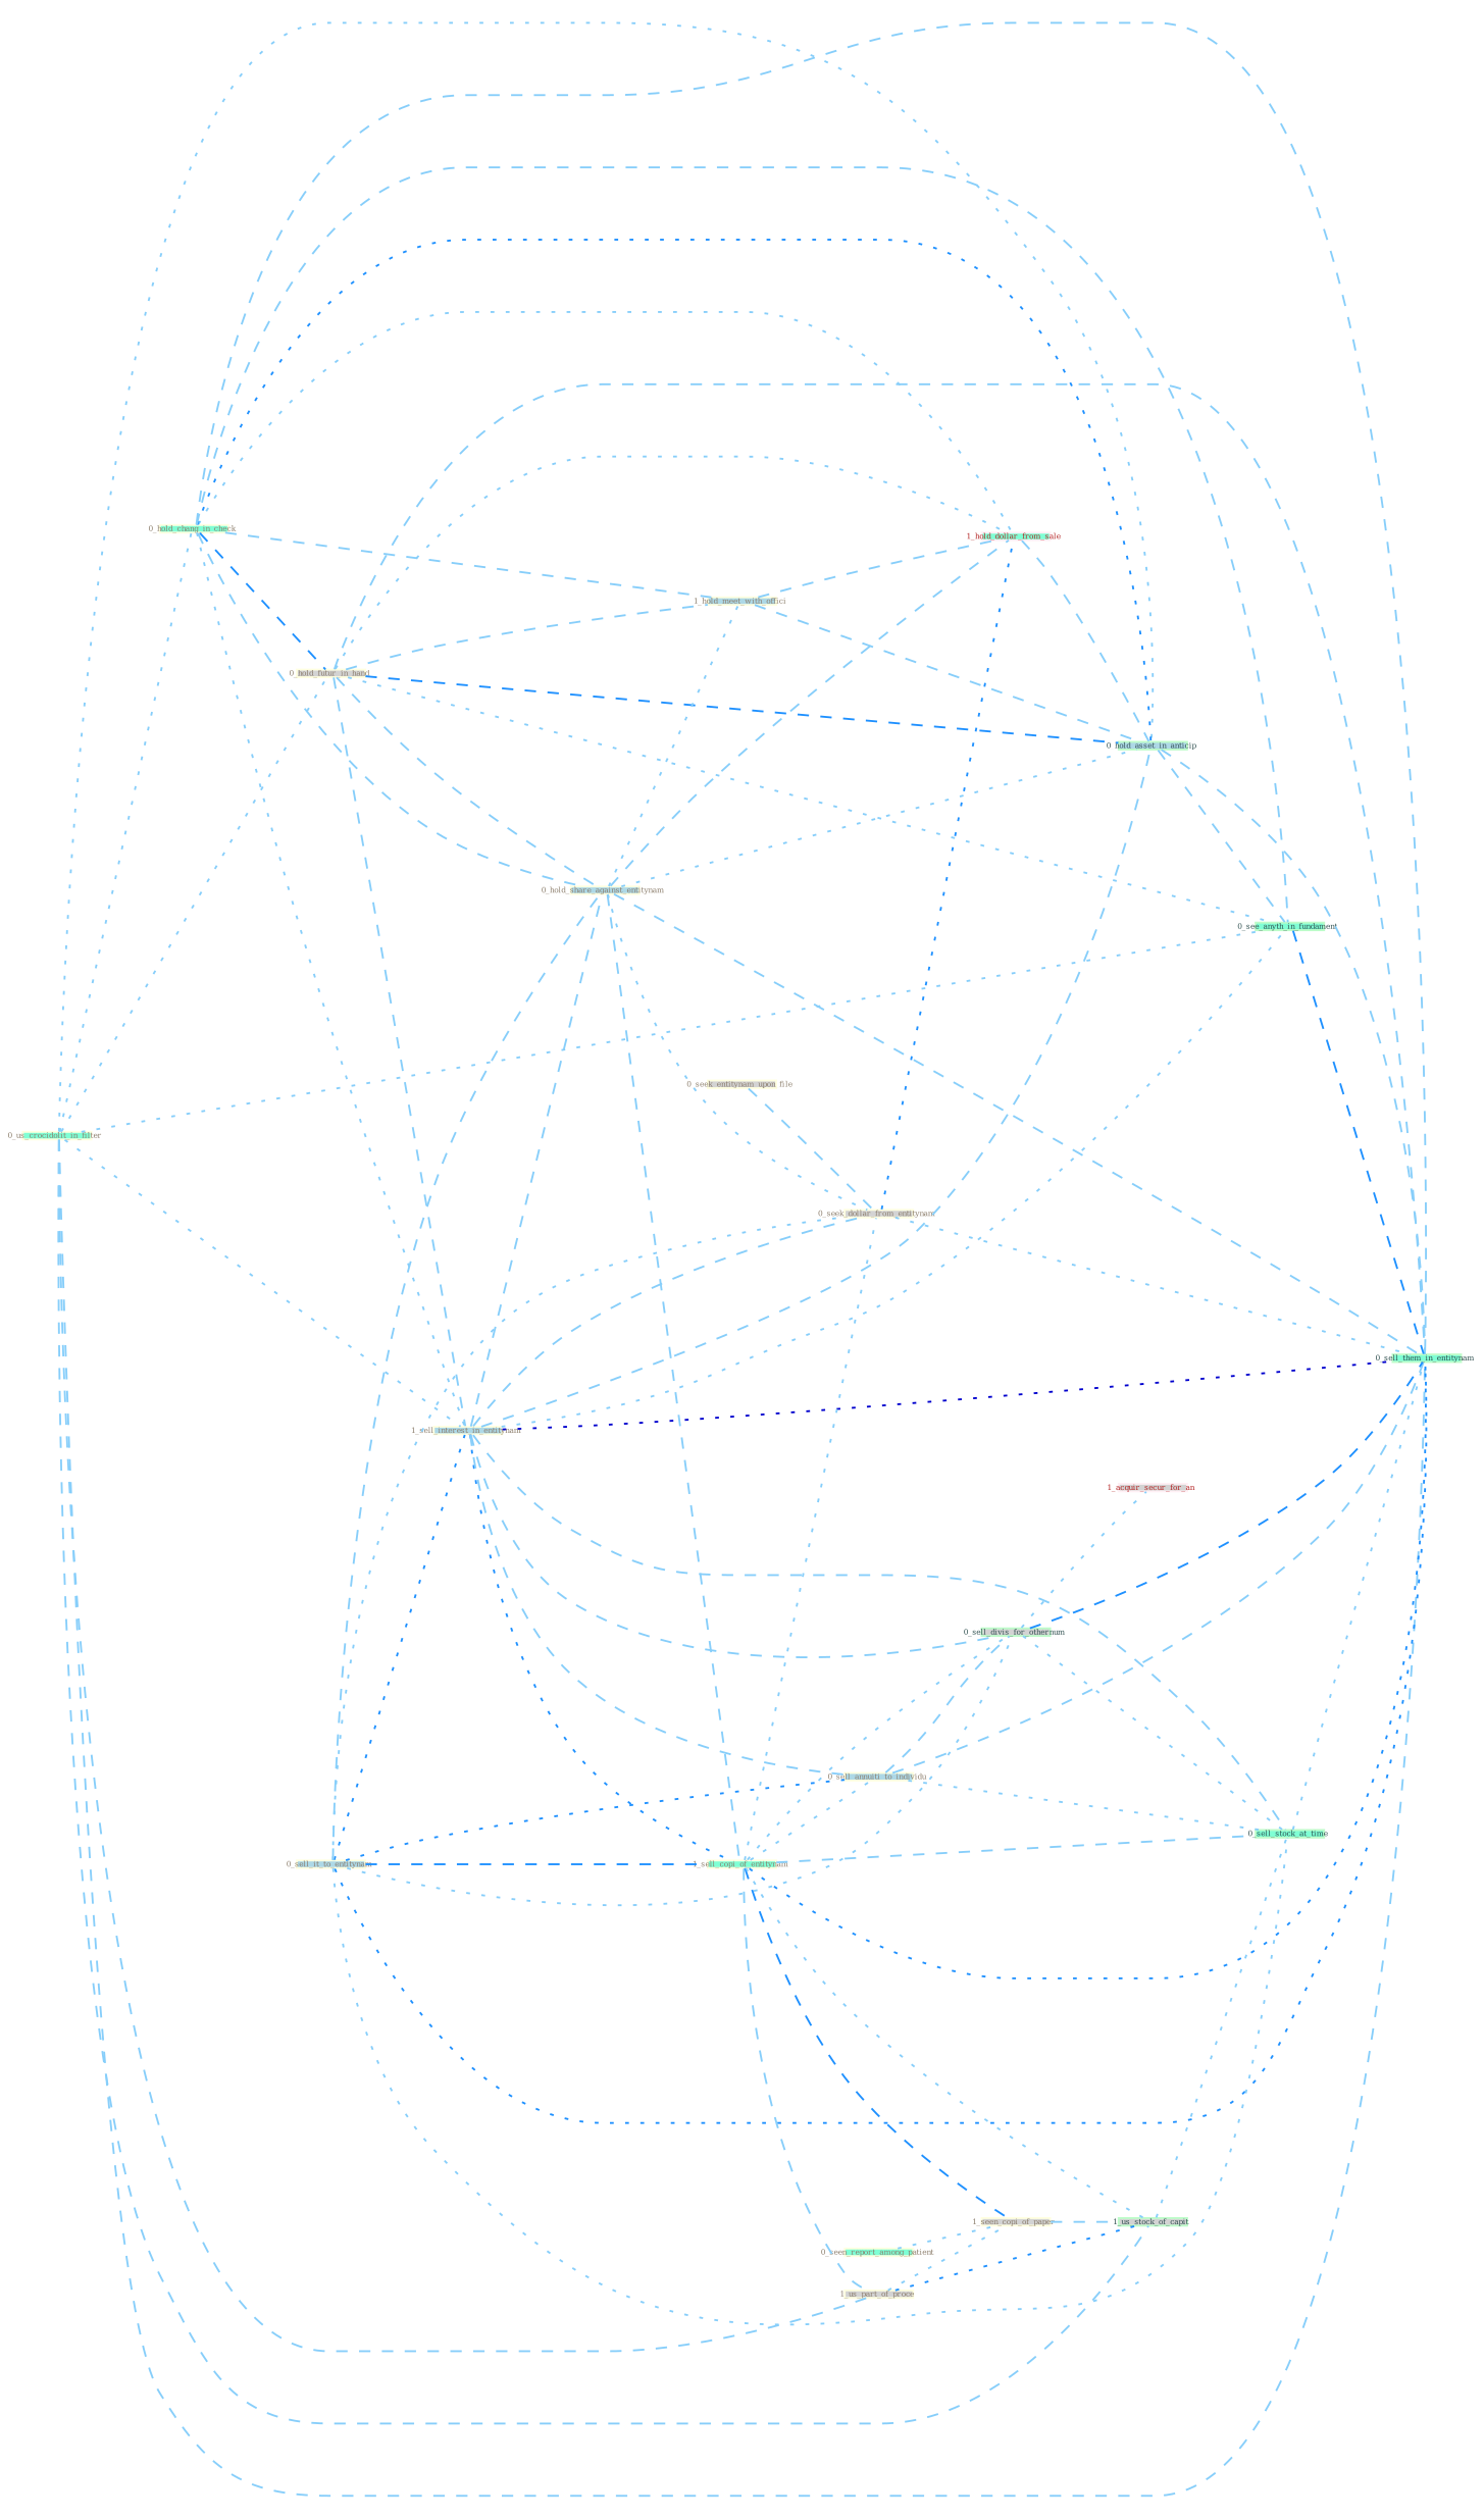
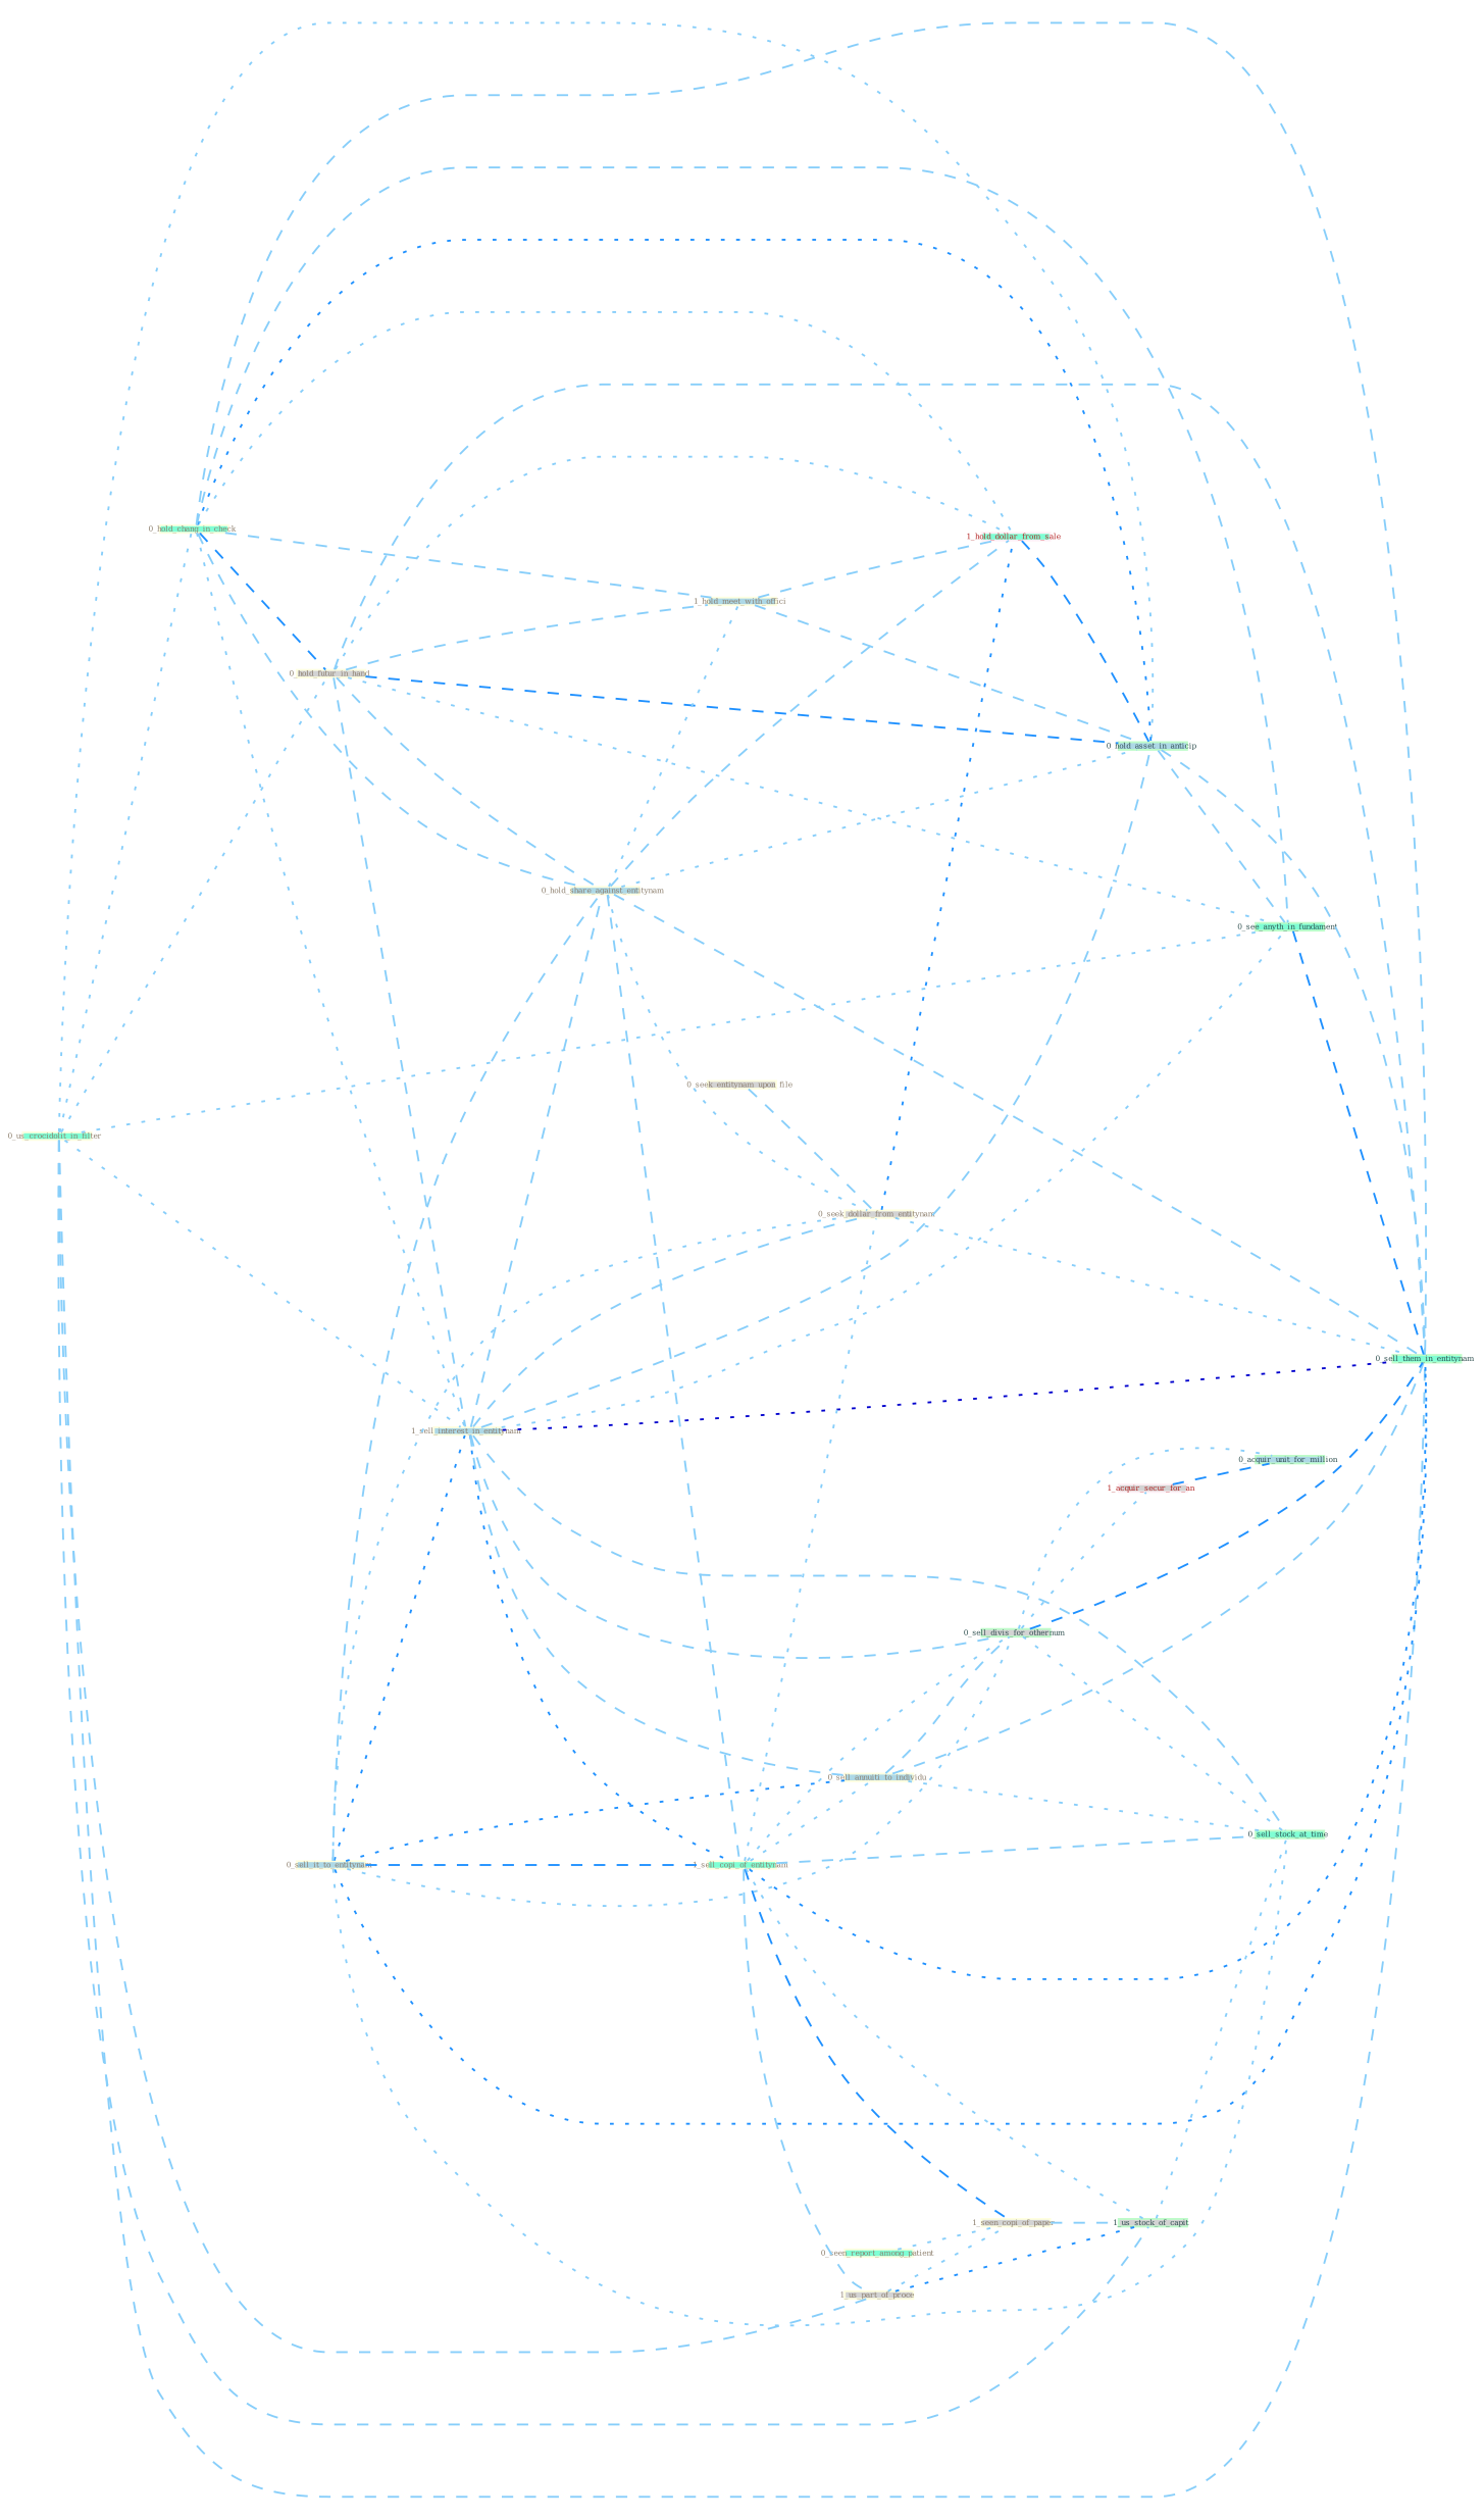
  graph {
    rankdir=LR
    node [color="#ffffe0" fillcolor=aquamarine fixedsize=true fontcolor="#8b7d6b" fontsize=4 shape=polygon style=filled]
    edge [color="#87cefa" style=dashed w=1]
    "0_us_crocidolit_in_filter " [height=.06 width=.5]
    "0_hold_chang_in_check " [height=.06 width=.5]
    "0_hold_futur_in_hand " [fillcolor=lightgrey height=.06 width=.5]
    "0_seen_report_among_patient " [height=.06 width=.5]
    "0_sell_it_to_entitynam " [fillcolor=lightblue height=.06 width=.5]
    "1_sell_interest_in_entitynam " [fillcolor=lightblue height=.06 width=.5]
    "0_seek_entitynam_upon_file " [fillcolor=lightgrey height=.06 width=.5]
    "0_hold_share_against_entitynam " [fillcolor=lightblue height=.06 width=.5]
    "1_sell_copi_of_entitynam " [height=.06 width=.5]
    "0_seek_dollar_from_entitynam " [fillcolor=lightgrey height=.06 width=.5]
    "1_us_part_of_proce " [fillcolor=lightgrey height=.06 width=.5]
    "1_hold_meet_with_offici " [fillcolor=lightblue height=.06 width=.5]
    "1_seen_copi_of_paper " [fillcolor=lightgrey height=.06 width=.5]
    "0_sell_annuiti_to_individu " [fillcolor=lightblue height=.06 width=.5]
    "1_acquir_secur_for_an " [color="#fff0f5" fillcolor=lightgrey fontcolor="#b22222" height=.06 width=.5]
    "1_hold_dollar_from_sale " [color="#fff0f5" fontcolor="#b22222" height=.06 width=.5]
    "1_us_stock_of_capit " [color="#BDFCC9" fillcolor=lightgrey fontcolor="#2f4f4f" height=.06 width=.5]
    "0_hold_asset_in_anticip " [color="#BDFCC9" fillcolor=lightblue fontcolor="#2f4f4f" height=.06 width=.5]
    "0_see_anyth_in_fundament " [color="#BDFCC9" fontcolor="#2f4f4f" height=.06 width=.5]
    "0_sell_them_in_entitynam " [color="#BDFCC9" fontcolor="#2f4f4f" height=.06 width=.5]
    "0_sell_divis_for_othernum " [color="#BDFCC9" fillcolor=lightgrey fontcolor="#2f4f4f" height=.06 width=.5]
    "0_sell_stock_at_time " [color="#BDFCC9" fontcolor="#2f4f4f" height=.06 width=.5]
+   "0_acquir_unit_for_million " [color="#BDFCC9" fillcolor=lightblue fontcolor="#2f4f4f" height=.06 width=.5]
    subgraph sub_1 {
      "0_us_crocidolit_in_filter "
      "0_hold_chang_in_check "
      "0_hold_futur_in_hand "
      "0_seen_report_among_patient "
      "0_sell_it_to_entitynam "
      "1_sell_interest_in_entitynam "
      "0_seek_entitynam_upon_file "
      "0_hold_share_against_entitynam "
      "1_sell_copi_of_entitynam "
      "0_seek_dollar_from_entitynam "
      "1_us_part_of_proce "
      "1_hold_meet_with_offici "
      "1_seen_copi_of_paper "
      "0_sell_annuiti_to_individu "
    }
    subgraph sub_2 {
      "1_acquir_secur_for_an "
      "1_hold_dollar_from_sale "
    }
    "0_us_crocidolit_in_filter " -- "0_hold_chang_in_check " [style=dotted]
    "0_us_crocidolit_in_filter " -- "0_hold_futur_in_hand " [style=dotted]
    "0_us_crocidolit_in_filter " -- "1_sell_interest_in_entitynam " [style=dotted]
    "0_us_crocidolit_in_filter " -- "1_us_part_of_proce "
    "0_us_crocidolit_in_filter " -- "1_us_stock_of_capit "
    "0_us_crocidolit_in_filter " -- "0_hold_asset_in_anticip " [style=dotted]
    "0_us_crocidolit_in_filter " -- "0_see_anyth_in_fundament " [style=dotted]
    "0_us_crocidolit_in_filter " -- "0_sell_them_in_entitynam "
    "0_hold_chang_in_check " -- "0_hold_futur_in_hand " [color="#1e90ff" w=2]
    "0_hold_chang_in_check " -- "1_sell_interest_in_entitynam " [style=dotted]
    "0_hold_chang_in_check " -- "0_hold_share_against_entitynam "
    "0_hold_chang_in_check " -- "1_hold_meet_with_offici "
    "0_hold_chang_in_check " -- "1_hold_dollar_from_sale " [style=dotted]
    "0_hold_chang_in_check " -- "0_hold_asset_in_anticip " [color="#1e90ff" style=dotted w=2]
    "0_hold_chang_in_check " -- "0_see_anyth_in_fundament "
    "0_hold_chang_in_check " -- "0_sell_them_in_entitynam "
    "0_hold_futur_in_hand " -- "1_sell_interest_in_entitynam "
    "0_hold_futur_in_hand " -- "0_hold_share_against_entitynam "
    "0_hold_futur_in_hand " -- "1_hold_meet_with_offici "
    "0_hold_futur_in_hand " -- "1_hold_dollar_from_sale " [style=dotted]
    "0_hold_futur_in_hand " -- "0_hold_asset_in_anticip " [color="#1e90ff" w=2]
    "0_hold_futur_in_hand " -- "0_see_anyth_in_fundament " [style=dotted]
    "0_hold_futur_in_hand " -- "0_sell_them_in_entitynam "
    "0_seen_report_among_patient " -- "1_seen_copi_of_paper " [style=dotted]
    "0_sell_it_to_entitynam " -- "1_sell_interest_in_entitynam " [color="#1e90ff" style=dotted w=2]
    "0_sell_it_to_entitynam " -- "0_hold_share_against_entitynam "
    "0_sell_it_to_entitynam " -- "1_sell_copi_of_entitynam " [color="#1e90ff" w=2]
    "0_sell_it_to_entitynam " -- "0_seek_dollar_from_entitynam " [style=dotted]
    "0_sell_it_to_entitynam " -- "0_sell_annuiti_to_individu " [color="#1e90ff" style=dotted w=2]
    "0_sell_it_to_entitynam " -- "0_sell_them_in_entitynam " [color="#1e90ff" style=dotted w=2]
    "0_sell_it_to_entitynam " -- "0_sell_divis_for_othernum " [style=dotted]
    "0_sell_it_to_entitynam " -- "0_sell_stock_at_time " [style=dotted]
    "1_sell_interest_in_entitynam " -- "0_hold_share_against_entitynam "
    "1_sell_interest_in_entitynam " -- "1_sell_copi_of_entitynam " [color="#1e90ff" style=dotted w=2]
    "1_sell_interest_in_entitynam " -- "0_seek_dollar_from_entitynam "
    "1_sell_interest_in_entitynam " -- "0_sell_annuiti_to_individu "
    "1_sell_interest_in_entitynam " -- "0_hold_asset_in_anticip "
    "1_sell_interest_in_entitynam " -- "0_see_anyth_in_fundament " [style=dotted]
    "1_sell_interest_in_entitynam " -- "0_sell_them_in_entitynam " [color="#0000cd" style=dotted w=3]
    "1_sell_interest_in_entitynam " -- "0_sell_divis_for_othernum "
    "1_sell_interest_in_entitynam " -- "0_sell_stock_at_time "
    "0_seek_entitynam_upon_file " -- "0_seek_dollar_from_entitynam "
    "0_hold_share_against_entitynam " -- "1_sell_copi_of_entitynam "
    "0_hold_share_against_entitynam " -- "0_seek_dollar_from_entitynam " [style=dotted]
    "0_hold_share_against_entitynam " -- "1_hold_meet_with_offici " [style=dotted]
    "0_hold_share_against_entitynam " -- "1_hold_dollar_from_sale "
    "0_hold_share_against_entitynam " -- "0_hold_asset_in_anticip " [style=dotted]
    "0_hold_share_against_entitynam " -- "0_sell_them_in_entitynam "
    "1_sell_copi_of_entitynam " -- "0_seek_dollar_from_entitynam " [style=dotted]
    "1_sell_copi_of_entitynam " -- "1_us_part_of_proce "
    "1_sell_copi_of_entitynam " -- "1_seen_copi_of_paper " [color="#1e90ff" w=2]
    "1_sell_copi_of_entitynam " -- "0_sell_annuiti_to_individu " [style=dotted]
    "1_sell_copi_of_entitynam " -- "1_us_stock_of_capit " [style=dotted]
    "1_sell_copi_of_entitynam " -- "0_sell_them_in_entitynam " [color="#1e90ff" style=dotted w=2]
    "1_sell_copi_of_entitynam " -- "0_sell_divis_for_othernum " [style=dotted]
    "1_sell_copi_of_entitynam " -- "0_sell_stock_at_time "
    "0_seek_dollar_from_entitynam " -- "1_hold_dollar_from_sale " [color="#1e90ff" style=dotted w=2]
    "0_seek_dollar_from_entitynam " -- "0_sell_them_in_entitynam " [style=dotted]
    "1_us_part_of_proce " -- "1_seen_copi_of_paper " [style=dotted]
    "1_us_part_of_proce " -- "1_us_stock_of_capit " [color="#1e90ff" style=dotted w=2]
    "1_hold_meet_with_offici " -- "1_hold_dollar_from_sale "
    "1_hold_meet_with_offici " -- "0_hold_asset_in_anticip "
    "1_seen_copi_of_paper " -- "1_us_stock_of_capit "
    "0_sell_annuiti_to_individu " -- "0_sell_them_in_entitynam "
    "0_sell_annuiti_to_individu " -- "0_sell_divis_for_othernum "
    "0_sell_annuiti_to_individu " -- "0_sell_stock_at_time " [style=dotted]
-   "1_hold_dollar_from_sale " -- "0_hold_asset_in_anticip "
+   "1_acquir_secur_for_an " -- "0_acquir_unit_for_million " [color="#1e90ff" w=2]
+   "1_hold_dollar_from_sale " -- "0_hold_asset_in_anticip " [color="#1e90ff"]
    "1_us_stock_of_capit " -- "0_sell_stock_at_time " [style=dotted]
    "0_hold_asset_in_anticip " -- "0_see_anyth_in_fundament "
    "0_hold_asset_in_anticip " -- "0_sell_them_in_entitynam "
    "0_see_anyth_in_fundament " -- "0_sell_them_in_entitynam " [color="#1e90ff"]
    "0_sell_divis_for_othernum " -- "1_acquir_secur_for_an " [style=dotted]
    "0_sell_divis_for_othernum " -- "0_sell_them_in_entitynam " [color="#1e90ff"]
    "0_sell_divis_for_othernum " -- "0_sell_stock_at_time " [style=dotted]
-   "0_sell_stock_at_time " -- "0_sell_them_in_entitynam " [style=dotted]
+   "0_sell_divis_for_othernum " -- "0_acquir_unit_for_million " [style=dotted]
  }
